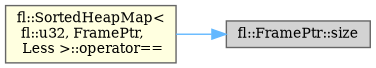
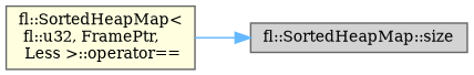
  digraph {
    rankdir=RL
    fontname="DejaVu Serif"
    node [fontname="DejaVu Serif" fontsize=10 shape=box style=filled]
-   n1 [color=gray40 fillcolor=lightgrey fontcolor=black height=0.2 label="fl::FramePtr::size" width=0.4]
+   n1 [color=gray40 fillcolor=lightgrey fontcolor=black height=0.2 label="fl::SortedHeapMap::size" width=0.4]
    n2 [color=grey40 fillcolor=lightyellow height=0.2 label="fl::SortedHeapMap\<\l fl::u32, FramePtr,\l Less \>::operator==" width=0.4]
    n1 -> n2 [color=steelblue1 dir=back fontname="DejaVu Serif" fontsize=10 labelfontname=Helvetica labelfontsize=10 style=solid]
  }
